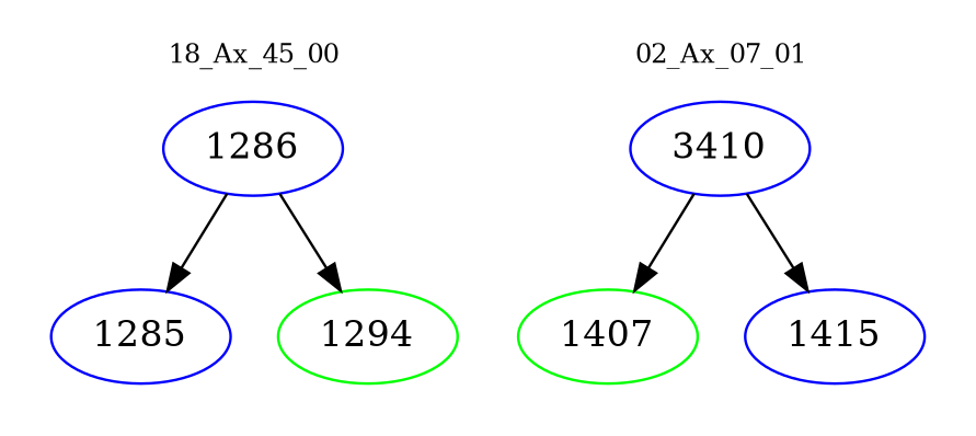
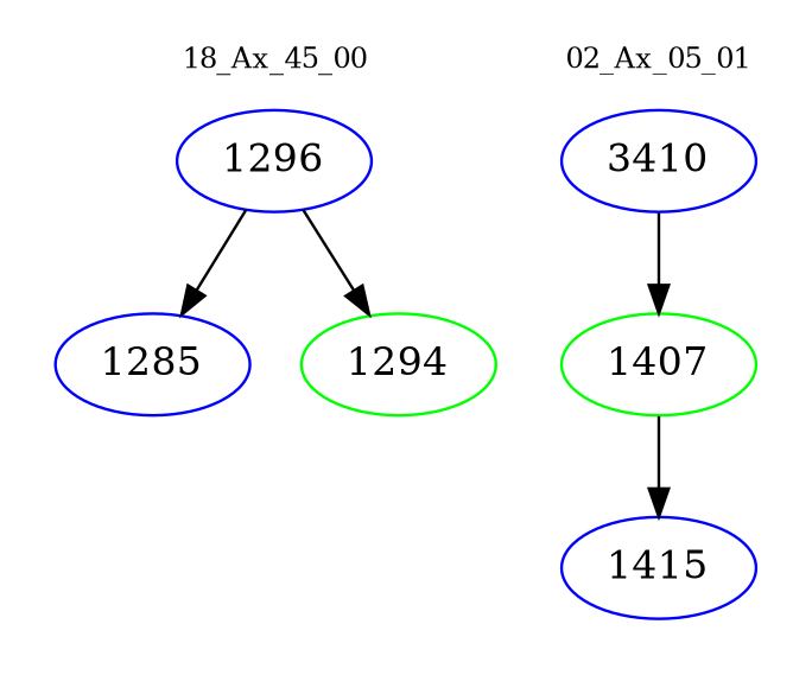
  digraph {
    node [color=blue]
    edge [color=black]
-   n1 [label=1286]
+   n1 [label=1296]
    n2 [label=1285]
    n3 [color=green label=1294]
    n4 [label=3410]
    n5 [color=green label=1407]
    n6 [label=1415]
    subgraph cluster_1 {
      color=white
      fontsize=10
      label="18_Ax_45_00"
      n1
      n2
      n3
    }
    subgraph cluster_2 {
      color=white
      fontsize=10
-     label="02_Ax_07_01"
+     label="02_Ax_05_01"
      n4
      n5
      n6
    }
    n1 -> n2
    n1 -> n3
    n4 -> n5
-   n4 -> n6
+   n5 -> n6
  }
